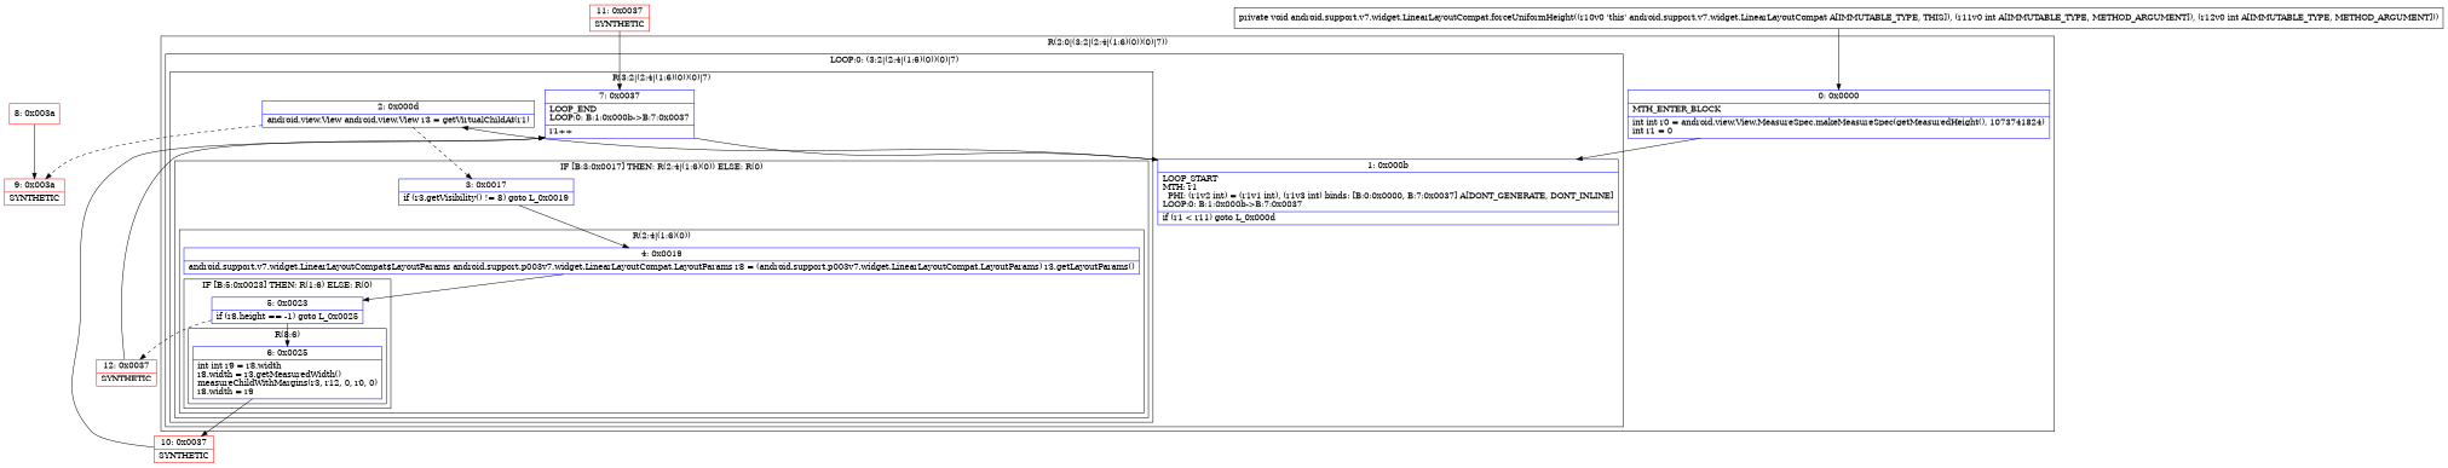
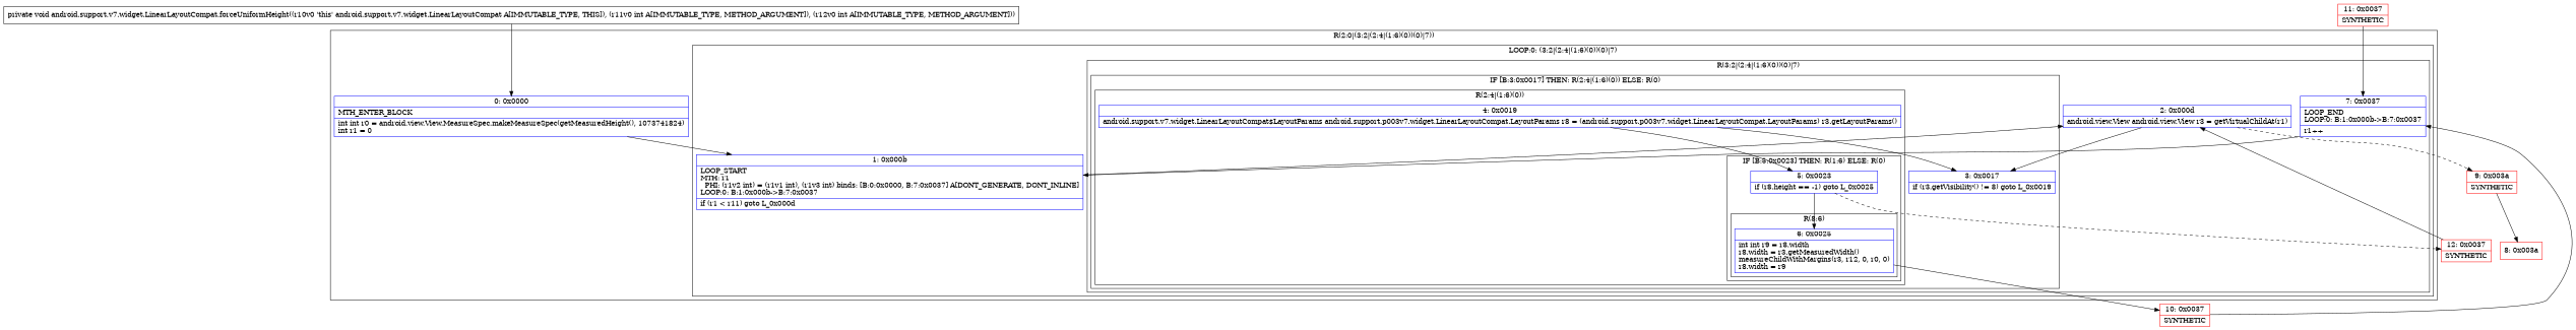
  digraph {
    node [color=blue shape=record]
    n1 [label="{6\:\ 0x0025|int int r9 = r8.width\lr8.width = r3.getMeasuredWidth()\lmeasureChildWithMargins(r3, r12, 0, r0, 0)\lr8.width = r9\l}"]
    n2 [label="{5\:\ 0x0023|if (r8.height == \-1) goto L_0x0025\l}"]
    n3 [label="{4\:\ 0x0019|android.support.v7.widget.LinearLayoutCompat$LayoutParams android.support.p003v7.widget.LinearLayoutCompat.LayoutParams r8 = (android.support.p003v7.widget.LinearLayoutCompat.LayoutParams) r3.getLayoutParams()\l}"]
    n4 [label="{3\:\ 0x0017|if (r3.getVisibility() != 8) goto L_0x0019\l}"]
    n5 [label="{2\:\ 0x000d|android.view.View android.view.View r3 = getVirtualChildAt(r1)\l}"]
    n6 [label="{7\:\ 0x0037|LOOP_END\lLOOP:0: B:1:0x000b\-\>B:7:0x0037\l|r1++\l}"]
    n7 [label="{1\:\ 0x000b|LOOP_START\lMTH: r1 \l  PHI: (r1v2 int) = (r1v1 int), (r1v3 int) binds: [B:0:0x0000, B:7:0x0037] A[DONT_GENERATE, DONT_INLINE]\lLOOP:0: B:1:0x000b\-\>B:7:0x0037\l|if (r1 \< r11) goto L_0x000d\l}"]
    n8 [label="{0\:\ 0x0000|MTH_ENTER_BLOCK\l|int int r0 = android.view.View.MeasureSpec.makeMeasureSpec(getMeasuredHeight(), 1073741824)\lint r1 = 0\l}"]
    n9 [color=red label="{10\:\ 0x0037|SYNTHETIC\l}"]
    n10 [color=red label="{12\:\ 0x0037|SYNTHETIC\l}"]
    n11 [color=red label="{9\:\ 0x003a|SYNTHETIC\l}"]
    n12 [color=red label="{8\:\ 0x003a}"]
    n13 [color=red label="{11\:\ 0x0037|SYNTHETIC\l}"]
    n14 [label="{private void android.support.v7.widget.LinearLayoutCompat.forceUniformHeight((r10v0 'this' android.support.v7.widget.LinearLayoutCompat A[IMMUTABLE_TYPE, THIS]), (r11v0 int A[IMMUTABLE_TYPE, METHOD_ARGUMENT]), (r12v0 int A[IMMUTABLE_TYPE, METHOD_ARGUMENT])) }" color=""]
    subgraph cluster_1 {
      label="R(2:0|(3:2|(2:4|(1:6)(0))(0)|7))"
      n8
      subgraph cluster_2 {
        label="LOOP:0: (3:2|(2:4|(1:6)(0))(0)|7)"
        n7
        subgraph cluster_3 {
          label="R(3:2|(2:4|(1:6)(0))(0)|7)"
          n5
          n6
          subgraph cluster_4 {
            label="IF [B:3:0x0017] THEN: R(2:4|(1:6)(0)) ELSE: R(0)"
            n4
            subgraph cluster_5 {
              label="R(2:4|(1:6)(0))"
              n3
              subgraph cluster_6 {
                label="IF [B:5:0x0023] THEN: R(1:6) ELSE: R(0)"
                n2
                subgraph cluster_7 {
                  label="R(8:6)"
                  n1
                }
                subgraph cluster_8 {
                  label="R(0)"
                }
              }
            }
            subgraph cluster_9 {
              label="R(0)"
            }
          }
        }
      }
    }
    n1 -> n9
    n2 -> n1
    n2 -> n10 [style=dashed]
    n3 -> n2
-   n4 -> n3
-   n5 -> n4 [style=dashed]
+   n3 -> n4
+   n5 -> n4
    n5 -> n11 [style=dashed]
    n6 -> n7
    n7 -> n5
    n8 -> n7
    n9 -> n6
-   n10 -> n6
-   n12 -> n11
+   n10 -> n5
+   n11 -> n12
    n13 -> n6
    n14 -> n8
  }
